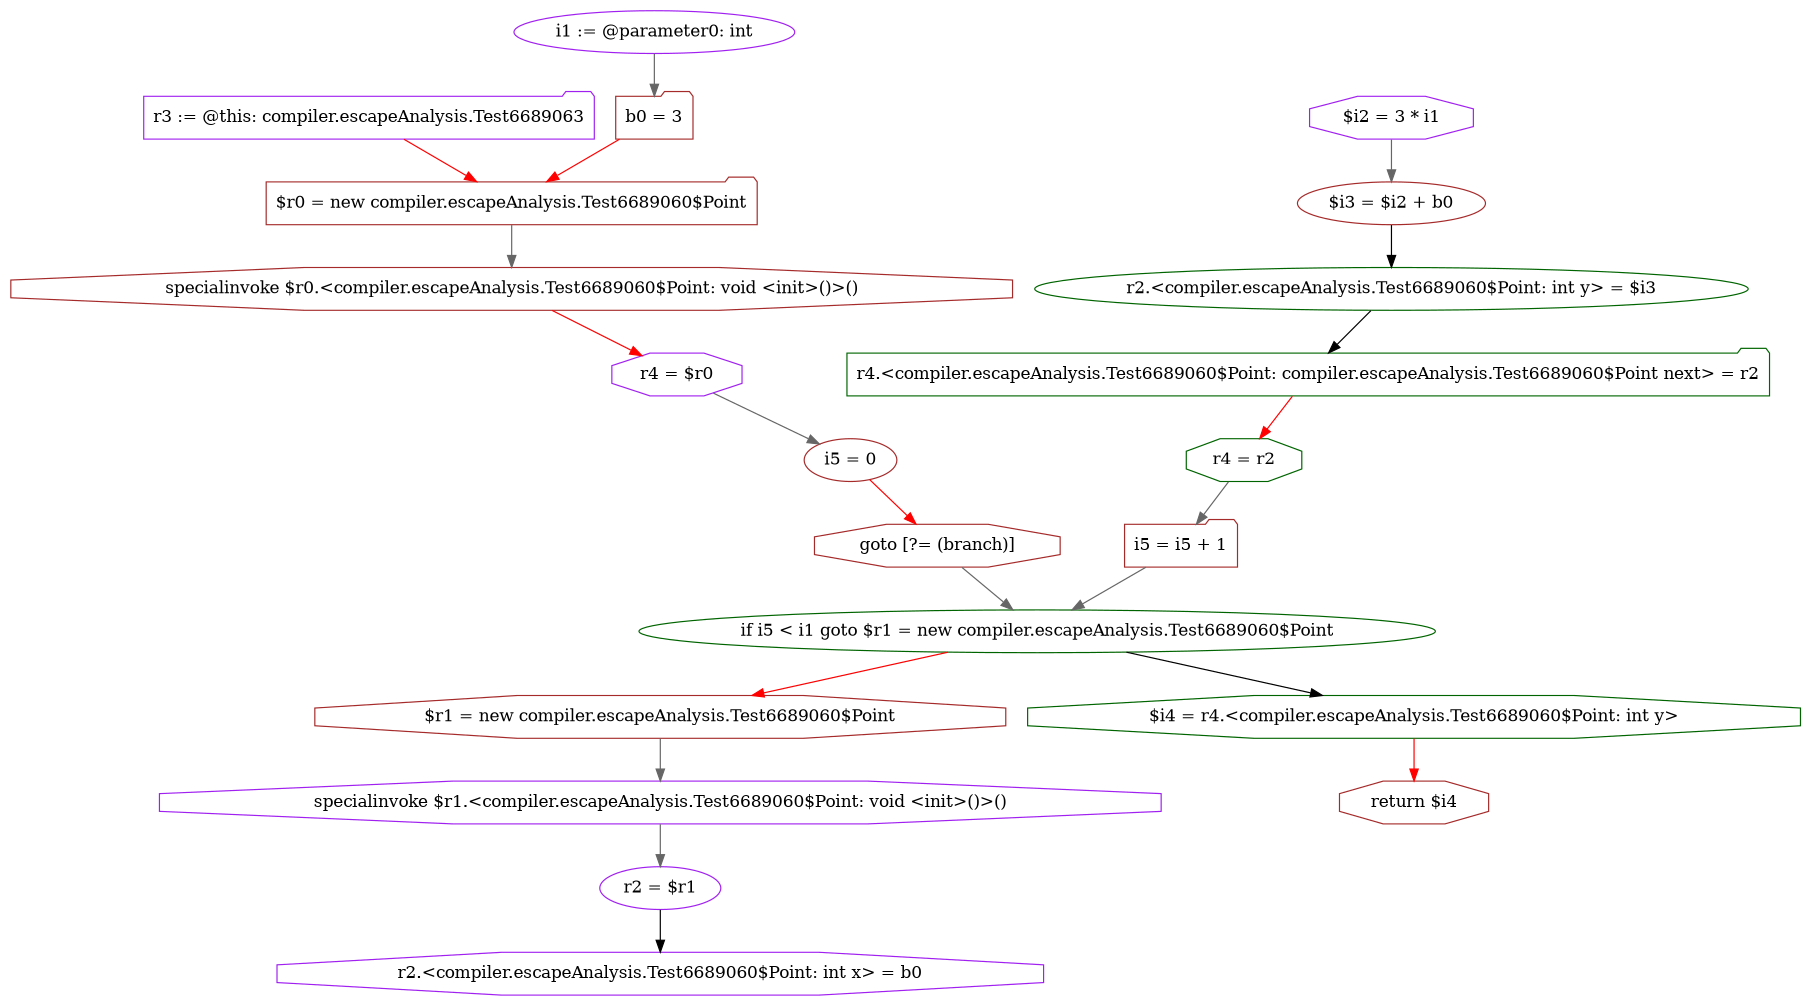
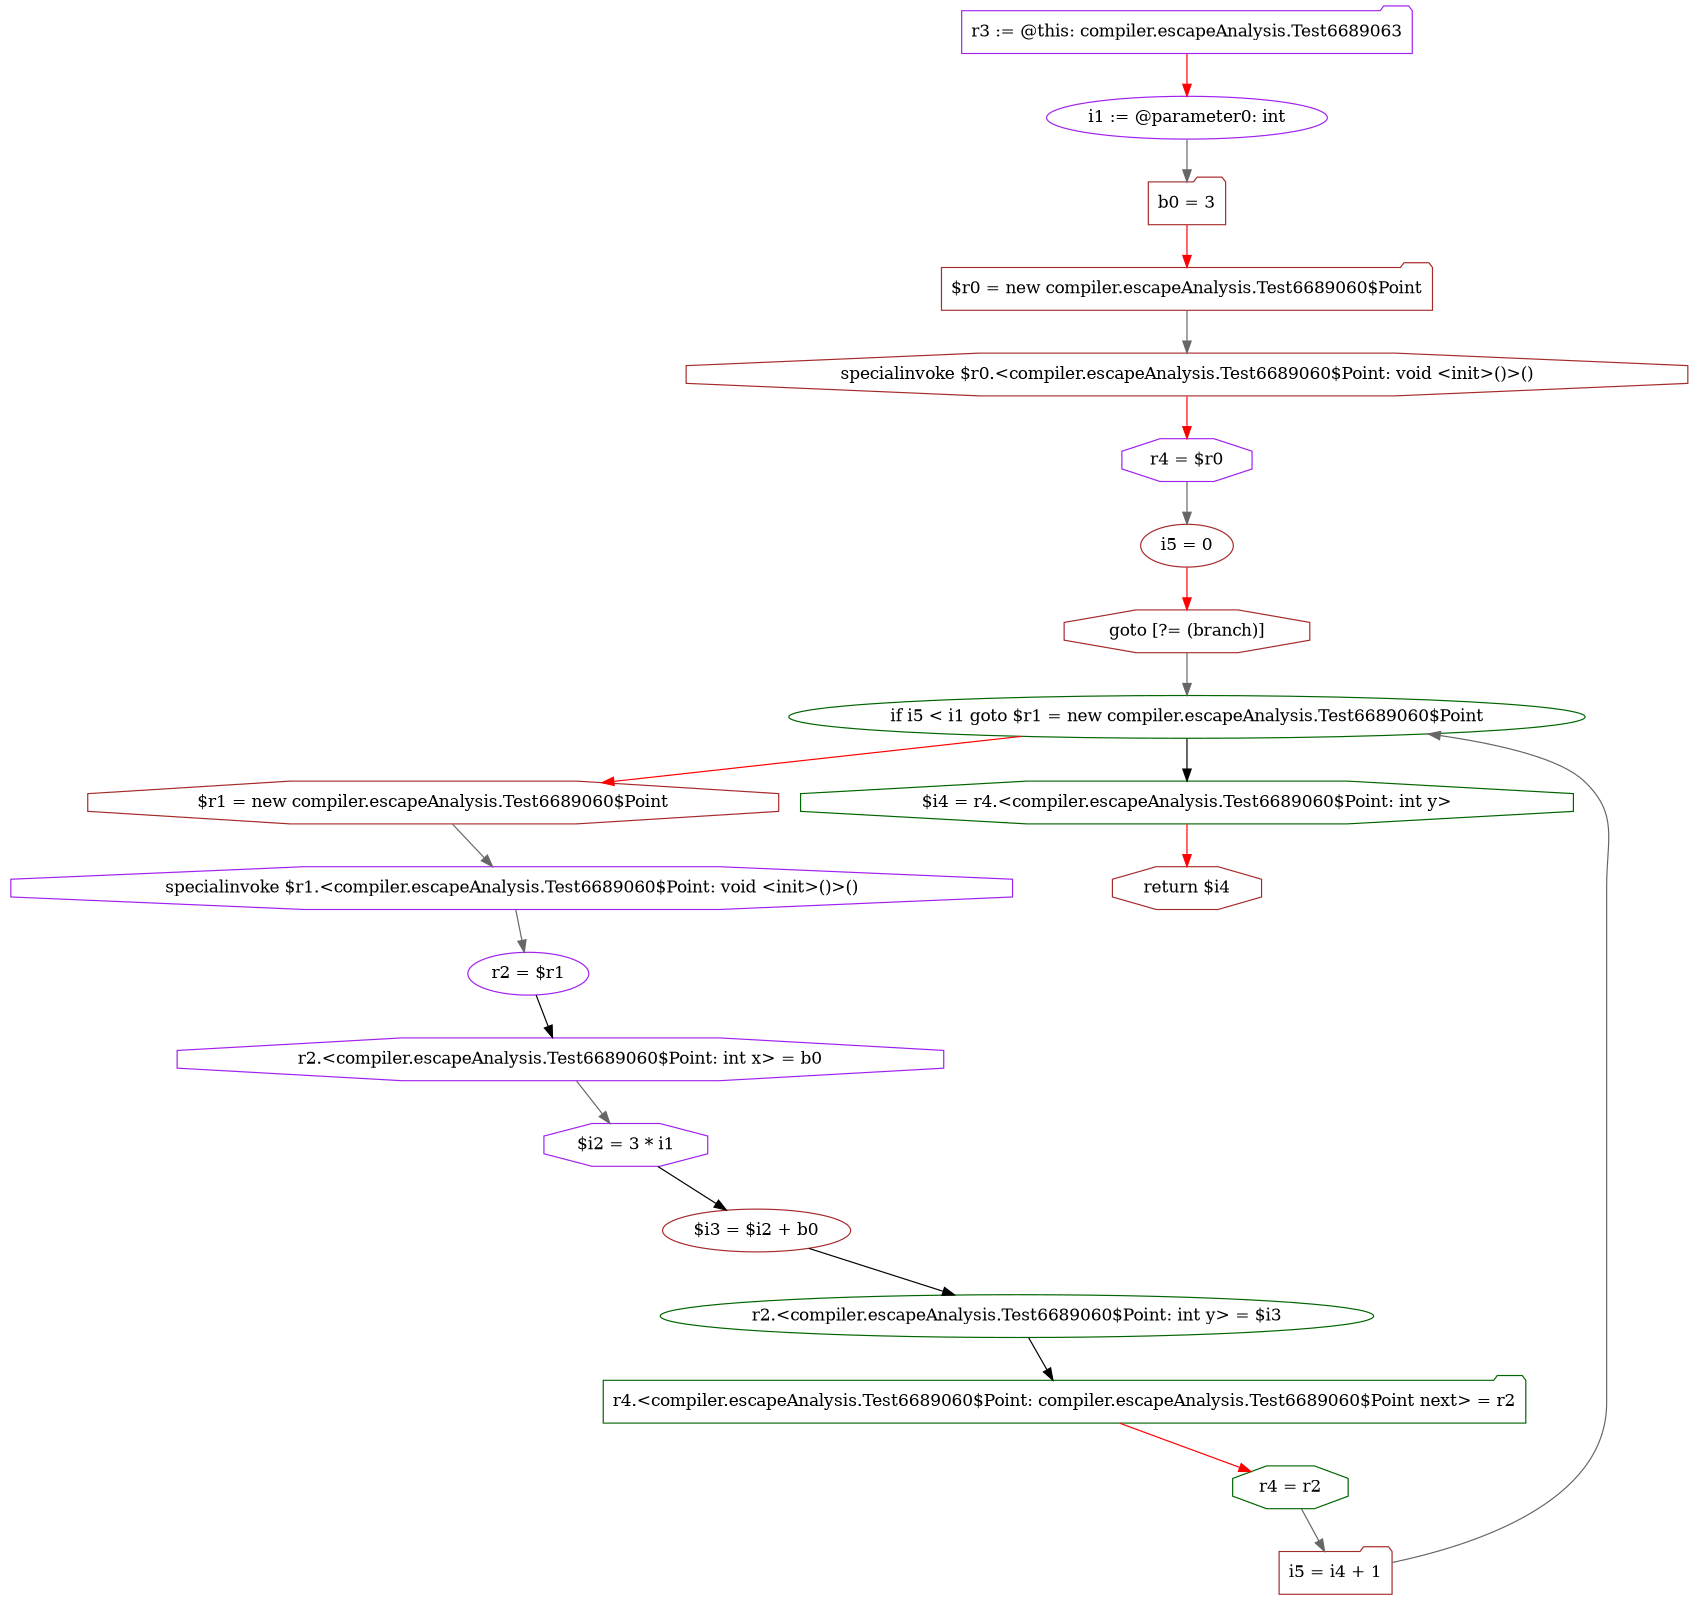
  digraph {
    node [color=brown shape=octagon]
    edge [color=gray40]
    n1 [color=purple label="r3 := @this: compiler.escapeAnalysis.Test6689063" shape=folder]
    "i1 := @parameter0: int" [color=purple shape=ellipse]
    "b0 = 3" [shape=folder]
    "$r0 = new compiler.escapeAnalysis.Test6689060$Point" [shape=folder]
    "specialinvoke $r0.<compiler.escapeAnalysis.Test6689060$Point: void <init>()>()"
    "r4 = $r0" [color=purple]
    "i5 = 0" [shape=ellipse]
    "goto [?= (branch)]"
    "if i5 < i1 goto $r1 = new compiler.escapeAnalysis.Test6689060$Point" [color=darkgreen shape=ellipse]
    "$r1 = new compiler.escapeAnalysis.Test6689060$Point"
    "$i4 = r4.<compiler.escapeAnalysis.Test6689060$Point: int y>" [color=darkgreen]
    "specialinvoke $r1.<compiler.escapeAnalysis.Test6689060$Point: void <init>()>()" [color=purple]
    "r2 = $r1" [color=purple shape=ellipse]
    "r2.<compiler.escapeAnalysis.Test6689060$Point: int x> = b0" [color=purple]
    "$i2 = 3 * i1" [color=purple]
    "$i3 = $i2 + b0" [shape=ellipse]
    "r2.<compiler.escapeAnalysis.Test6689060$Point: int y> = $i3" [color=darkgreen shape=ellipse]
    "r4.<compiler.escapeAnalysis.Test6689060$Point: compiler.escapeAnalysis.Test6689060$Point next> = r2" [color=darkgreen shape=folder]
    "r4 = r2" [color=darkgreen]
-   "i5 = i5 + 1" [shape=folder]
+   "i5 = i5 + 1" [shape=folder label="i5 = i4 + 1"]
    "return $i4"
-   n1 -> "$r0 = new compiler.escapeAnalysis.Test6689060$Point" [color=red]
+   n1 -> "i1 := @parameter0: int" [color=red]
    "i1 := @parameter0: int" -> "b0 = 3"
    "b0 = 3" -> "$r0 = new compiler.escapeAnalysis.Test6689060$Point" [color=red]
    "$r0 = new compiler.escapeAnalysis.Test6689060$Point" -> "specialinvoke $r0.<compiler.escapeAnalysis.Test6689060$Point: void <init>()>()"
    "specialinvoke $r0.<compiler.escapeAnalysis.Test6689060$Point: void <init>()>()" -> "r4 = $r0" [color=red]
    "r4 = $r0" -> "i5 = 0"
    "i5 = 0" -> "goto [?= (branch)]" [color=red]
    "goto [?= (branch)]" -> "if i5 < i1 goto $r1 = new compiler.escapeAnalysis.Test6689060$Point"
    "if i5 < i1 goto $r1 = new compiler.escapeAnalysis.Test6689060$Point" -> "$r1 = new compiler.escapeAnalysis.Test6689060$Point" [color=red]
    "if i5 < i1 goto $r1 = new compiler.escapeAnalysis.Test6689060$Point" -> "$i4 = r4.<compiler.escapeAnalysis.Test6689060$Point: int y>" [color=black]
    "$r1 = new compiler.escapeAnalysis.Test6689060$Point" -> "specialinvoke $r1.<compiler.escapeAnalysis.Test6689060$Point: void <init>()>()"
    "$i4 = r4.<compiler.escapeAnalysis.Test6689060$Point: int y>" -> "return $i4" [color=red]
    "specialinvoke $r1.<compiler.escapeAnalysis.Test6689060$Point: void <init>()>()" -> "r2 = $r1"
    "r2 = $r1" -> "r2.<compiler.escapeAnalysis.Test6689060$Point: int x> = b0" [color=black]
-   "$i2 = 3 * i1" -> "$i3 = $i2 + b0"
+   "r2.<compiler.escapeAnalysis.Test6689060$Point: int x> = b0" -> "$i2 = 3 * i1"
+   "$i2 = 3 * i1" -> "$i3 = $i2 + b0" [color=black]
    "$i3 = $i2 + b0" -> "r2.<compiler.escapeAnalysis.Test6689060$Point: int y> = $i3" [color=black]
    "r2.<compiler.escapeAnalysis.Test6689060$Point: int y> = $i3" -> "r4.<compiler.escapeAnalysis.Test6689060$Point: compiler.escapeAnalysis.Test6689060$Point next> = r2" [color=black]
    "r4.<compiler.escapeAnalysis.Test6689060$Point: compiler.escapeAnalysis.Test6689060$Point next> = r2" -> "r4 = r2" [color=red]
    "r4 = r2" -> "i5 = i5 + 1"
    "i5 = i5 + 1" -> "if i5 < i1 goto $r1 = new compiler.escapeAnalysis.Test6689060$Point"
  }
